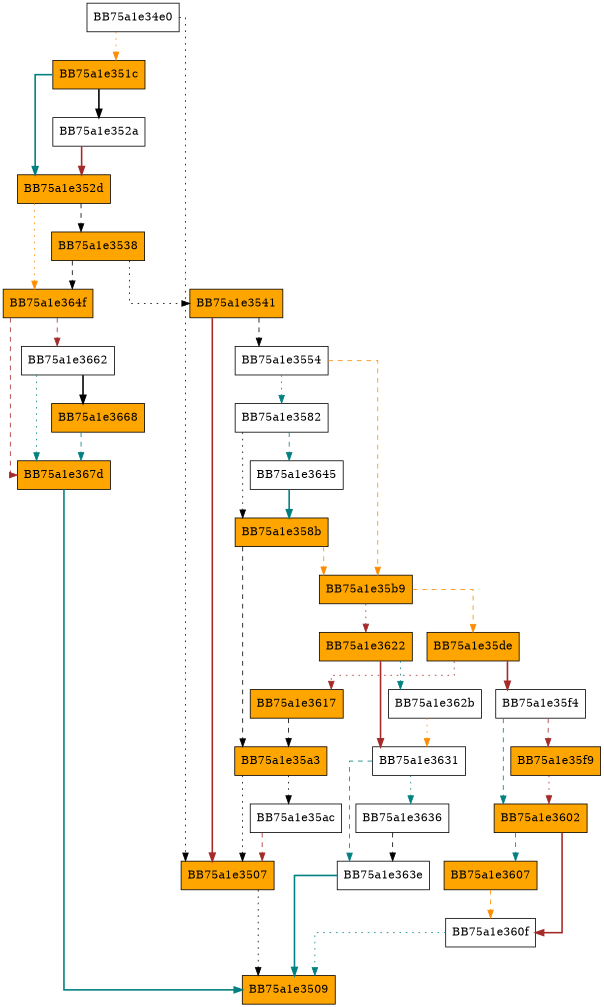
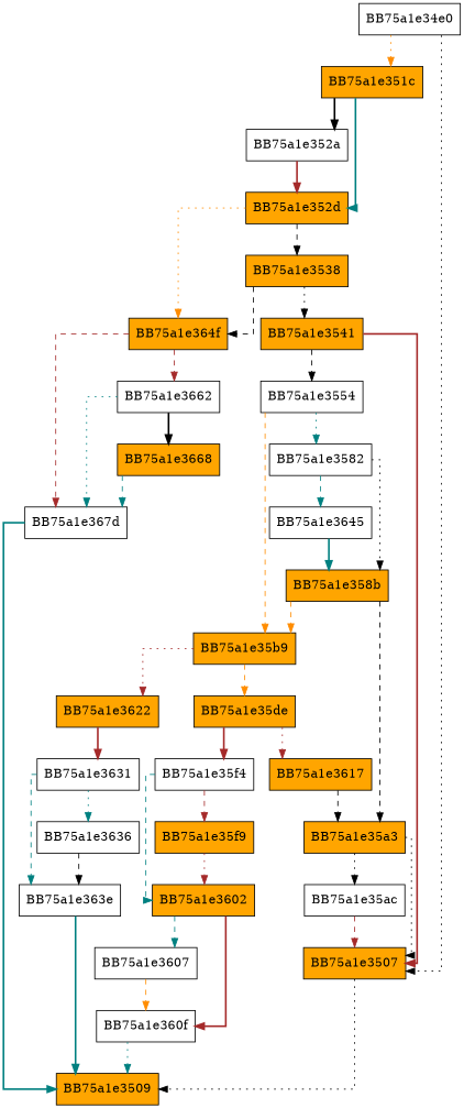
  digraph {
    splines=ortho
    node [fillcolor=orange shape=box style=filled]
    edge [color=black style=dashed]
    BB75a1e34e0 [fillcolor=white]
    BB75a1e351c
    BB75a1e3507
    BB75a1e352d
    BB75a1e352a [fillcolor=white]
    BB75a1e3509
    BB75a1e364f
    BB75a1e3538
-   BB75a1e367d
+   BB75a1e367d [fillcolor=white]
    BB75a1e3662 [fillcolor=white]
    BB75a1e3541
    BB75a1e3668
    BB75a1e3554 [fillcolor=white]
    BB75a1e35b9
    BB75a1e3582 [fillcolor=white]
    BB75a1e3622
    BB75a1e35de
    BB75a1e3645 [fillcolor=white]
    BB75a1e358b
    BB75a1e3631 [fillcolor=white]
-   BB75a1e362b [fillcolor=white]
    BB75a1e3617
    BB75a1e35f4 [fillcolor=white]
    BB75a1e35a3
    BB75a1e35ac [fillcolor=white]
    BB75a1e363e [fillcolor=white]
    BB75a1e3636 [fillcolor=white]
    BB75a1e3602
    BB75a1e35f9
    BB75a1e360f [fillcolor=white]
-   BB75a1e3607
+   BB75a1e3607 [fillcolor=white]
    BB75a1e34e0 -> BB75a1e351c [color=darkorange style=dotted]
    BB75a1e34e0 -> BB75a1e3507 [style=dotted]
    BB75a1e351c -> BB75a1e352d [color=teal style=bold]
    BB75a1e351c -> BB75a1e352a [style=bold]
    BB75a1e3507 -> BB75a1e3509 [style=dotted]
    BB75a1e352d -> BB75a1e364f [color=darkorange style=dotted]
    BB75a1e352d -> BB75a1e3538
    BB75a1e352a -> BB75a1e352d [color=brown style=bold]
    BB75a1e364f -> BB75a1e367d [color=brown]
    BB75a1e364f -> BB75a1e3662 [color=brown]
    BB75a1e3538 -> BB75a1e364f
    BB75a1e3538 -> BB75a1e3541 [style=dotted]
    BB75a1e367d -> BB75a1e3509 [color=teal style=bold]
    BB75a1e3662 -> BB75a1e367d [color=teal style=dotted]
    BB75a1e3662 -> BB75a1e3668 [style=bold]
    BB75a1e3541 -> BB75a1e3507 [color=brown style=bold]
    BB75a1e3541 -> BB75a1e3554
    BB75a1e3668 -> BB75a1e367d [color=teal]
    BB75a1e3554 -> BB75a1e35b9 [color=darkorange]
    BB75a1e3554 -> BB75a1e3582 [color=teal style=dotted]
    BB75a1e35b9 -> BB75a1e3622 [color=brown style=dotted]
    BB75a1e35b9 -> BB75a1e35de [color=darkorange]
    BB75a1e3582 -> BB75a1e3645 [color=teal]
    BB75a1e3582 -> BB75a1e358b [style=dotted]
    BB75a1e3622 -> BB75a1e3631 [color=brown style=bold]
-   BB75a1e3622 -> BB75a1e362b [color=teal style=dotted]
    BB75a1e35de -> BB75a1e3617 [color=brown style=dotted]
    BB75a1e35de -> BB75a1e35f4 [color=brown style=bold]
    BB75a1e3645 -> BB75a1e358b [color=teal style=bold]
    BB75a1e358b -> BB75a1e35b9 [color=darkorange]
    BB75a1e358b -> BB75a1e35a3
    BB75a1e3631 -> BB75a1e363e [color=teal]
    BB75a1e3631 -> BB75a1e3636 [color=teal style=dotted]
-   BB75a1e362b -> BB75a1e3631 [color=darkorange style=dotted]
    BB75a1e3617 -> BB75a1e35a3
    BB75a1e35f4 -> BB75a1e3602 [color=teal]
    BB75a1e35f4 -> BB75a1e35f9 [color=brown]
    BB75a1e35a3 -> BB75a1e3507 [style=dotted]
    BB75a1e35a3 -> BB75a1e35ac [style=dotted]
    BB75a1e35ac -> BB75a1e3507 [color=brown]
    BB75a1e363e -> BB75a1e3509 [color=teal style=bold]
    BB75a1e3636 -> BB75a1e363e
    BB75a1e3602 -> BB75a1e360f [color=brown style=bold]
    BB75a1e3602 -> BB75a1e3607 [color=teal]
    BB75a1e35f9 -> BB75a1e3602 [color=brown style=dotted]
    BB75a1e360f -> BB75a1e3509 [color=teal style=dotted]
    BB75a1e3607 -> BB75a1e360f [color=darkorange]
  }
